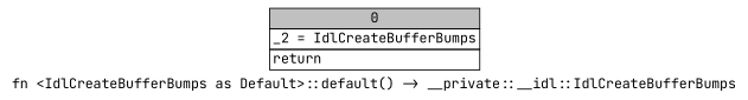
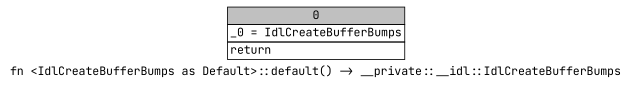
  digraph {
    fontname="JetBrains Mono"
    label=<fn &lt;IdlCreateBufferBumps as Default&gt;::default() -&gt; __private::__idl::IdlCreateBufferBumps<br align="left"/>>
-   n1 [fontname="JetBrains Mono" label=<<table border="0" cellborder="1" cellspacing="0"><tr><td bgcolor="gray" align="center" colspan="1">0</td></tr><tr><td align="left" balign="left">_2 = IdlCreateBufferBumps<br/></td></tr><tr><td align="left">return</td></tr></table>> shape=none]
+   n1 [fontname="JetBrains Mono" label=<<table border="0" cellborder="1" cellspacing="0"><tr><td bgcolor="gray" align="center" colspan="1">0</td></tr><tr><td align="left" balign="left">_0 = IdlCreateBufferBumps<br/></td></tr><tr><td align="left">return</td></tr></table>> shape=none]
  }
